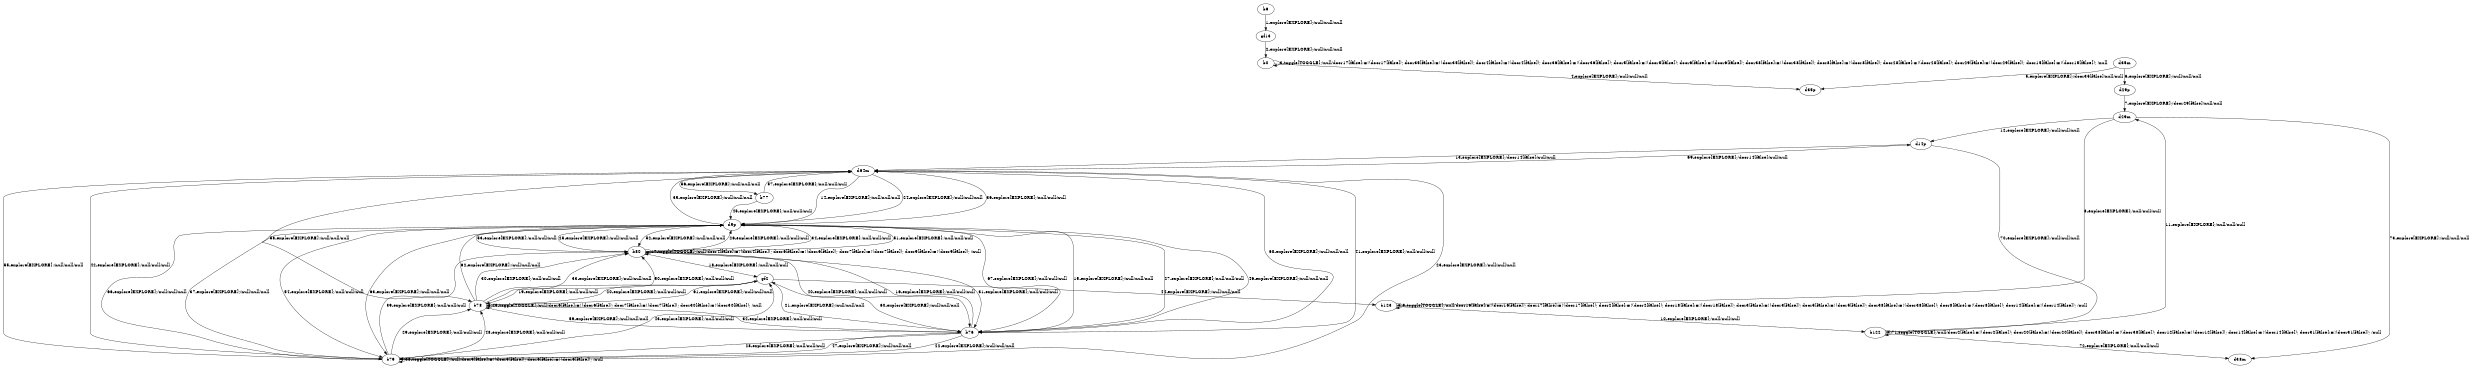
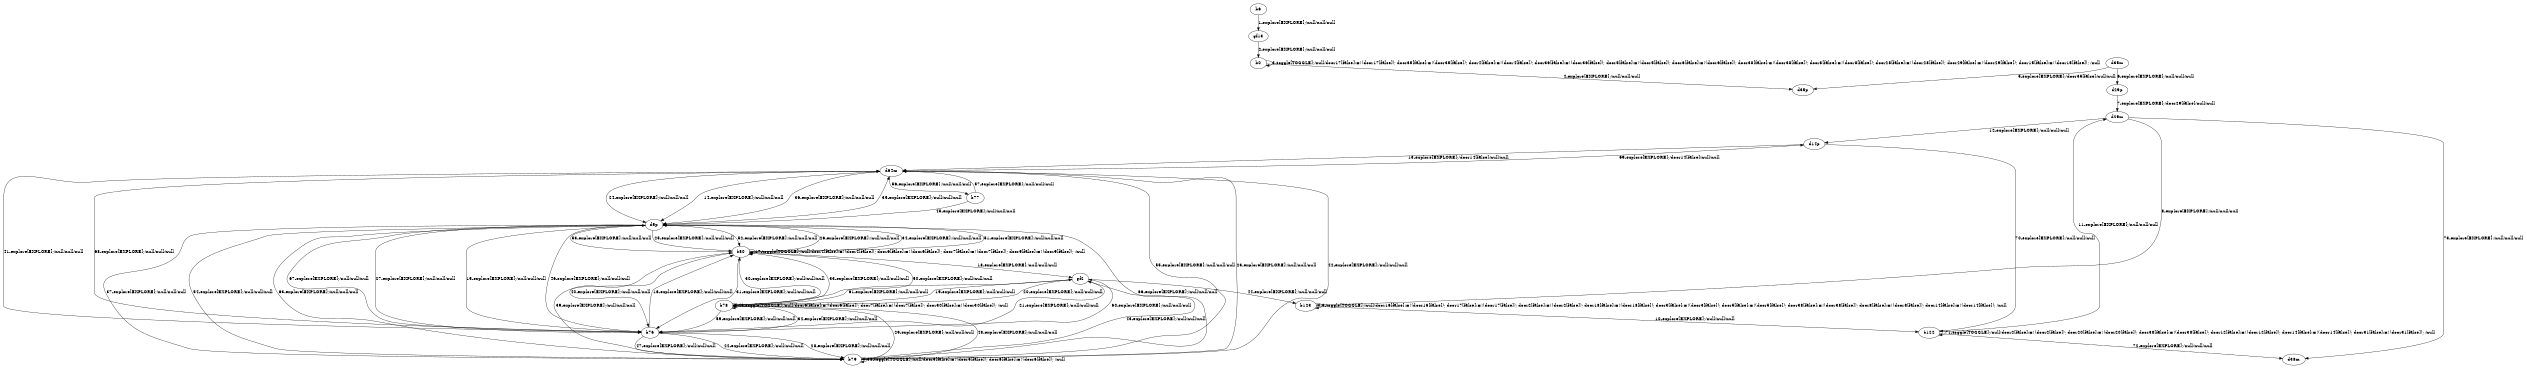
  digraph {
    b6
    gf13
    b0
    d35p
    d35m
    d29p
    d29m
    b123
    d14p
    d38m
    b122
    n12 [label=d64m]
    d5p
    b78
    b79
    b77
    b76
    b80
    gf2
    b6 -> gf13 [label="1-explore[EXPLORE];/null/null/null"]
    gf13 -> b0 [label="2-explore[EXPLORE];/null/null/null"]
    b0 -> b0 [label="3-toggle[TOGGLE];/null/door17[false]:=!(door17[false]); door35[false]:=!(door35[false]); door4[false]:=!(door4[false]); door36[false]:=!(door36[false]); door5[false]:=!(door5[false]); door6[false]:=!(door6[false]); door38[false]:=!(door38[false]); door8[false]:=!(door8[false]); door28[false]:=!(door28[false]); door29[false]:=!(door29[false]); door15[false]:=!(door15[false]); /null"]
    b0 -> d35p [label="4-explore[EXPLORE];/null/null/null"]
    d35m -> d35p [label="5-explore[EXPLORE];/door35[false]/null/null"]
    d35m -> d29p [label="6-explore[EXPLORE];/null/null/null"]
    d29p -> d29m [label="7-explore[EXPLORE];/door29[false]/null/null"]
    d29m -> b123 [label="8-explore[EXPLORE];/null/null/null"]
    d29m -> d14p [label="12-explore[EXPLORE];/null/null/null"]
    d29m -> d38m [label="73-explore[EXPLORE];/null/null/null"]
    b123 -> b123 [label="9-toggle[TOGGLE];/null/door16[false]:=!(door16[false]); door17[false]:=!(door17[false]); door2[false]:=!(door2[false]); door18[false]:=!(door18[false]); door3[false]:=!(door3[false]); door5[false]:=!(door5[false]); door38[false]:=!(door38[false]); door8[false]:=!(door8[false]); door14[false]:=!(door14[false]); /null"]
    b123 -> b122 [label="10-explore[EXPLORE];/null/null/null"]
    d14p -> b122 [label="70-explore[EXPLORE];/null/null/null"]
    d14p -> n12 [label="13-explore[EXPLORE];/door14[false]/null/null"]
    b122 -> d29m [label="11-explore[EXPLORE];/null/null/null"]
    b122 -> d38m [label="72-explore[EXPLORE];/null/null/null"]
    b122 -> b122 [label="71-toggle[TOGGLE];/null/door2[false]:=!(door2[false]); door20[false]:=!(door20[false]); door38[false]:=!(door38[false]); door12[false]:=!(door12[false]); door14[false]:=!(door14[false]); door31[false]:=!(door31[false]); /null"]
    n12 -> d14p [label="69-explore[EXPLORE];/door14[false]/null/null"]
    n12 -> d5p [label="14-explore[EXPLORE];/null/null/null"]
    n12 -> d5p [label="24-explore[EXPLORE];/null/null/null"]
    n12 -> d5p [label="36-explore[EXPLORE];/null/null/null"]
-   n12 -> b78 [label="58-explore[EXPLORE];/null/null/null"]
    n12 -> b79 [label="42-explore[EXPLORE];/null/null/null"]
    n12 -> b77 [label="56-explore[EXPLORE];/null/null/null"]
    d5p -> n12 [label="35-explore[EXPLORE];/null/null/null"]
    d5p -> b79 [label="37-explore[EXPLORE];/null/null/null"]
    d5p -> b79 [label="54-explore[EXPLORE];/null/null/null"]
    d5p -> b79 [label="63-explore[EXPLORE];/null/null/null"]
    d5p -> b76 [label="15-explore[EXPLORE];/null/null/null"]
    d5p -> b76 [label="27-explore[EXPLORE];/null/null/null"]
    d5p -> b76 [label="46-explore[EXPLORE];/null/null/null"]
    d5p -> b76 [label="67-explore[EXPLORE];/null/null/null"]
    d5p -> b80 [label="25-explore[EXPLORE];/null/null/null"]
    d5p -> b80 [label="52-explore[EXPLORE];/null/null/null"]
-   b78 -> d5p [label="62-explore[EXPLORE];/null/null/null"]
    b78 -> b78 [label="49-toggle[TOGGLE];/null/door6[false]:=!(door6[false]); door7[false]:=!(door7[false]); door30[false]:=!(door30[false]); /null"]
    b78 -> b76 [label="59-explore[EXPLORE];/null/null/null"]
    b78 -> b80 [label="30-explore[EXPLORE];/null/null/null"]
    b78 -> b80 [label="33-explore[EXPLORE];/null/null/null"]
    b78 -> b80 [label="50-explore[EXPLORE];/null/null/null"]
    b78 -> gf2 [label="20-explore[EXPLORE];/null/null/null"]
    b79 -> n12 [label="23-explore[EXPLORE];/null/null/null"]
    b79 -> n12 [label="55-explore[EXPLORE];/null/null/null"]
    b79 -> d5p [label="66-explore[EXPLORE];/null/null/null"]
    b79 -> b78 [label="29-explore[EXPLORE];/null/null/null"]
    b79 -> b78 [label="48-explore[EXPLORE];/null/null/null"]
    b79 -> b79 [label="38-toggle[TOGGLE];/null/door5[false]:=!(door5[false]); door6[false]:=!(door6[false]); /null"]
    b79 -> b80 [label="39-explore[EXPLORE];/null/null/null"]
    b79 -> gf2 [label="43-explore[EXPLORE];/null/null/null"]
    b77 -> n12 [label="57-explore[EXPLORE];/null/null/null"]
    b77 -> d5p [label="45-explore[EXPLORE];/null/null/null"]
    b76 -> n12 [label="41-explore[EXPLORE];/null/null/null"]
    b76 -> n12 [label="68-explore[EXPLORE];/null/null/null"]
    b76 -> b78 [label="32-explore[EXPLORE];/null/null/null"]
    b76 -> b79 [label="22-explore[EXPLORE];/null/null/null"]
    b76 -> b79 [label="28-explore[EXPLORE];/null/null/null"]
    b76 -> b79 [label="47-explore[EXPLORE];/null/null/null"]
    b76 -> b80 [label="16-explore[EXPLORE];/null/null/null"]
    b76 -> gf2 [label="60-explore[EXPLORE];/null/null/null"]
    b80 -> d5p [label="26-explore[EXPLORE];/null/null/null"]
    b80 -> d5p [label="34-explore[EXPLORE];/null/null/null"]
    b80 -> d5p [label="51-explore[EXPLORE];/null/null/null"]
    b80 -> d5p [label="53-explore[EXPLORE];/null/null/null"]
    b80 -> b76 [label="31-explore[EXPLORE];/null/null/null"]
    b80 -> b76 [label="40-explore[EXPLORE];/null/null/null"]
    b80 -> b80 [label="17-toggle[TOGGLE];/null/door4[false]:=!(door4[false]); door6[false]:=!(door6[false]); door7[false]:=!(door7[false]); door9[false]:=!(door9[false]); /null"]
    b80 -> gf2 [label="18-explore[EXPLORE];/null/null/null"]
    gf2 -> b123 [label="44-explore[EXPLORE];/null/null/null"]
    gf2 -> b78 [label="19-explore[EXPLORE];/null/null/null"]
    gf2 -> b78 [label="61-explore[EXPLORE];/null/null/null"]
    gf2 -> b76 [label="21-explore[EXPLORE];/null/null/null"]
  }
